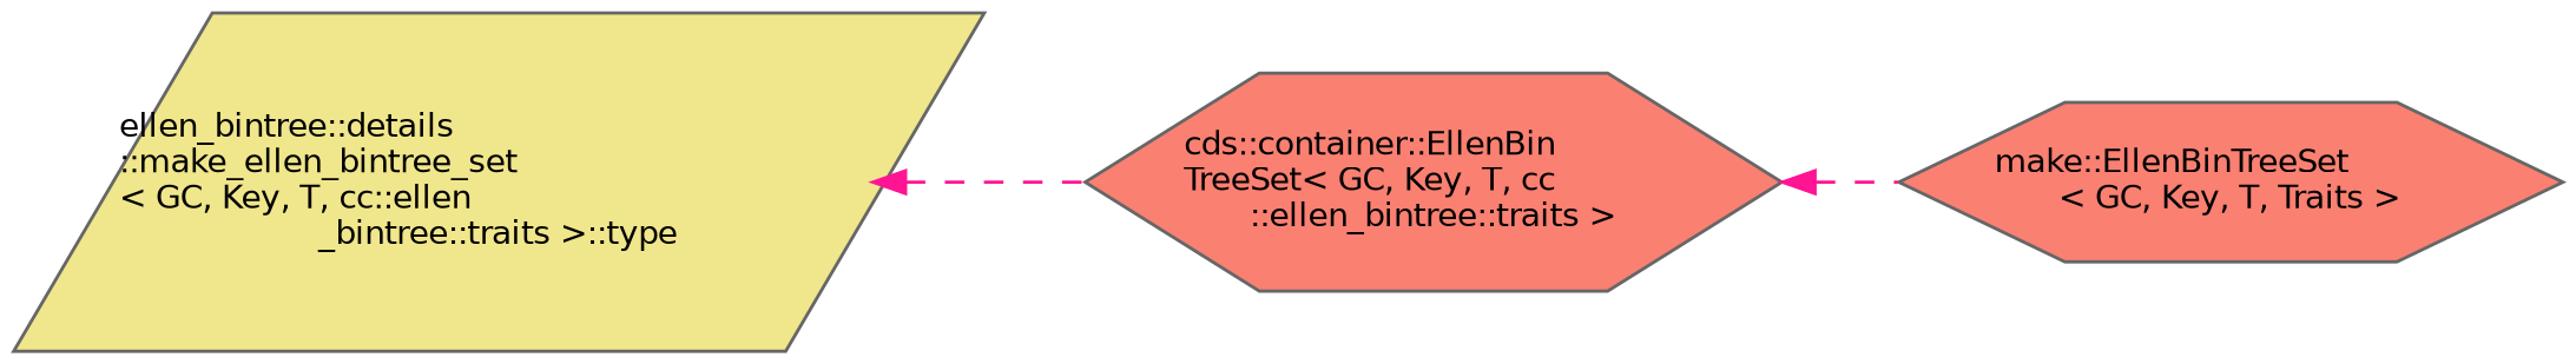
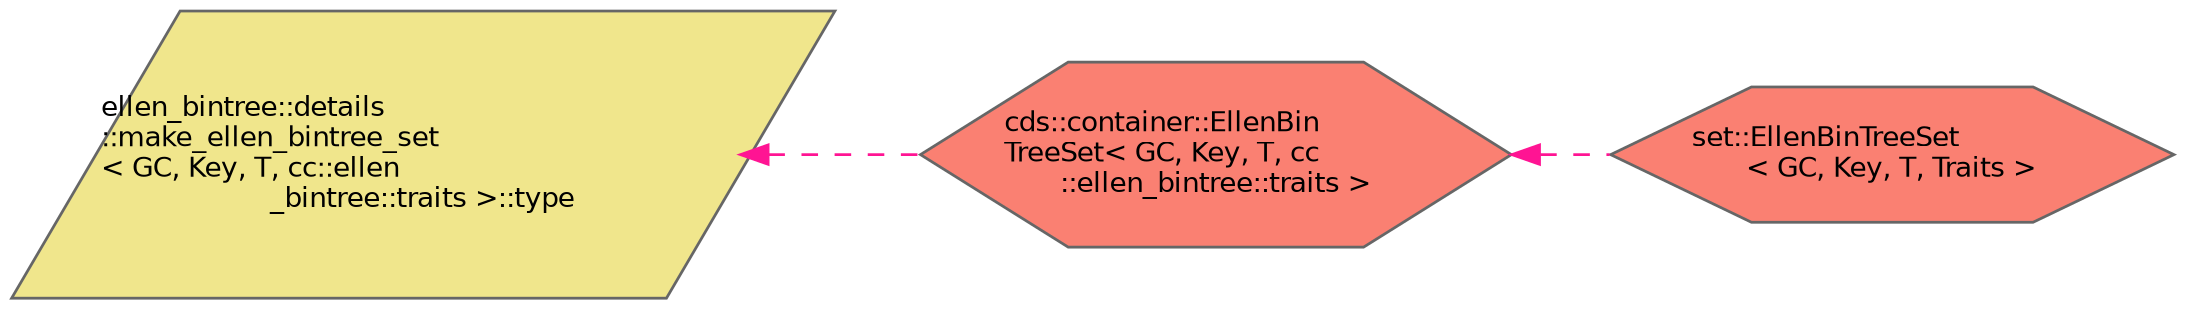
  digraph {
    rankdir=LR
    node [color=gray40 fillcolor=salmon fontname=Helvetica fontsize=10 shape=hexagon style=filled]
    edge [color=deeppink dir=back fontname=Helvetica fontsize=10 labelfontname=Helvetica labelfontsize=10 style=dashed]
-   n1 [fontcolor=black height=0.2 label="make::EllenBinTreeSet\l\< GC, Key, T, Traits \>" width=0.4]
+   n1 [fontcolor=black height=0.2 label="set::EllenBinTreeSet\l\< GC, Key, T, Traits \>" width=0.4]
    n2 [height=0.2 label="cds::container::EllenBin\lTreeSet\< GC, Key, T, cc\l::ellen_bintree::traits \>" width=0.4]
    n3 [fillcolor=khaki height=0.2 label="ellen_bintree::details\l::make_ellen_bintree_set\l\< GC, Key, T, cc::ellen\l_bintree::traits \>::type" shape=parallelogram width=0.4]
    n2 -> n1
    n3 -> n2
  }
